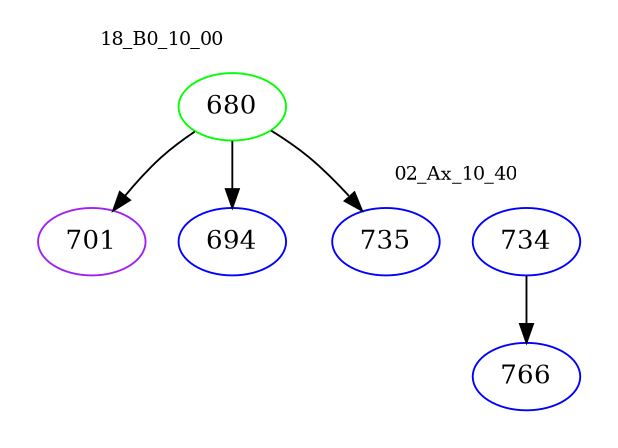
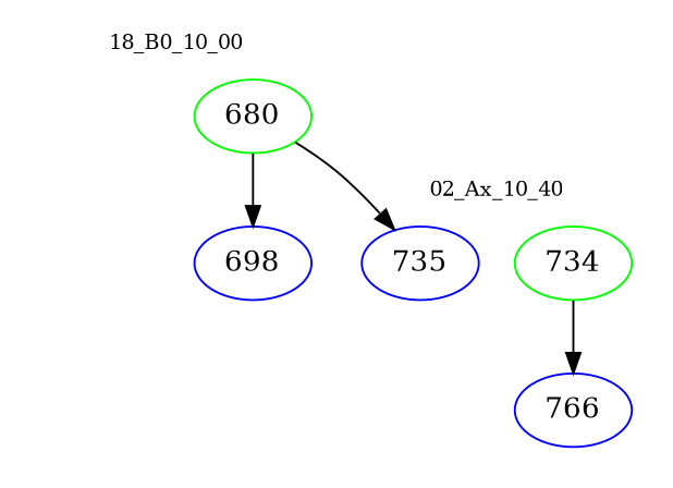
  digraph {
    node [color=blue]
    edge [color=black]
-   n1 [label=734]
+   n1 [color=green label=734]
    n2 [label=735]
    n3 [label=766]
    n4 [color=green label=680]
-   n5 [color=purple label=701]
-   n6 [label=694]
+   n6 [label=698]
    subgraph cluster_1 {
      color=white
      fontsize=10
      label="02_Ax_10_40"
      n1
      n2
      n3
    }
    subgraph cluster_2 {
      color=white
      fontsize=10
      label="18_B0_10_00"
      n4
-     n5
      n6
    }
    n1 -> n3
    n4 -> n2
-   n4 -> n5
    n4 -> n6
  }
